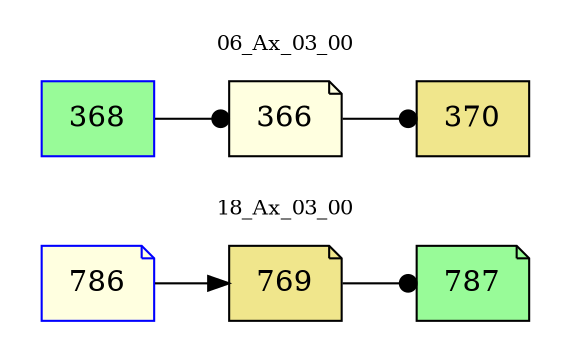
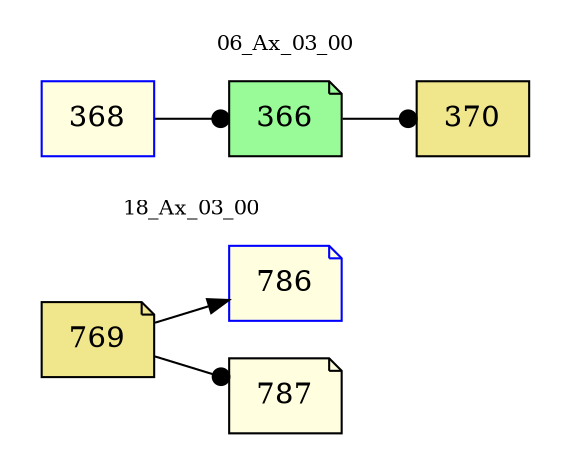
  digraph {
    rankdir=LR
    node [color=black fillcolor=khaki shape=note style=filled]
    edge [arrowhead=dot color=black]
    n1 [label=769]
-   n2 [fillcolor=palegreen label=787]
+   n2 [fillcolor=lightyellow label=787]
    n3 [color=blue fillcolor=lightyellow label=786]
-   n4 [fillcolor=lightyellow label=366]
-   n5 [color=blue fillcolor=palegreen label=368 shape=box]
+   n4 [fillcolor=palegreen label=366]
+   n5 [color=blue fillcolor=lightyellow label=368 shape=box]
    n6 [label=370 shape=box]
    subgraph cluster_1 {
      color=white
      fontsize=10
      label="18_Ax_03_00"
      n1
      n2
      n3
    }
    subgraph cluster_2 {
      color=white
      fontsize=10
      label="06_Ax_03_00"
      n4
      n5
      n6
    }
    n1 -> n2
-   n3 -> n1 [arrowhead=normal]
+   n1 -> n3 [arrowhead=normal]
    n4 -> n6
    n5 -> n4
  }
